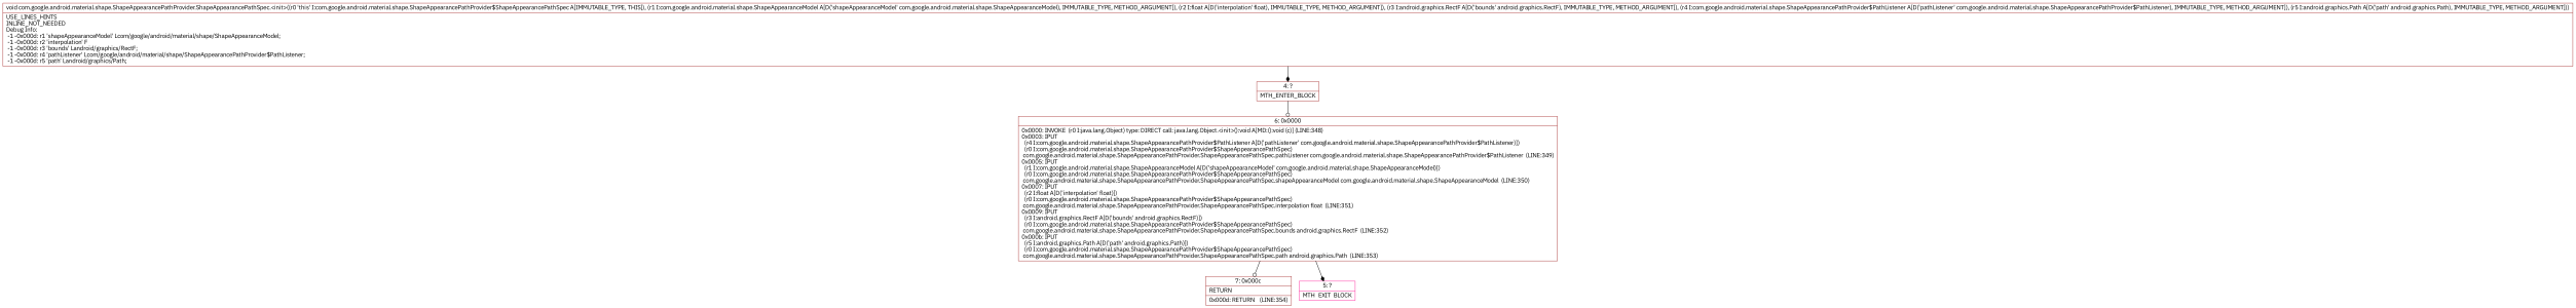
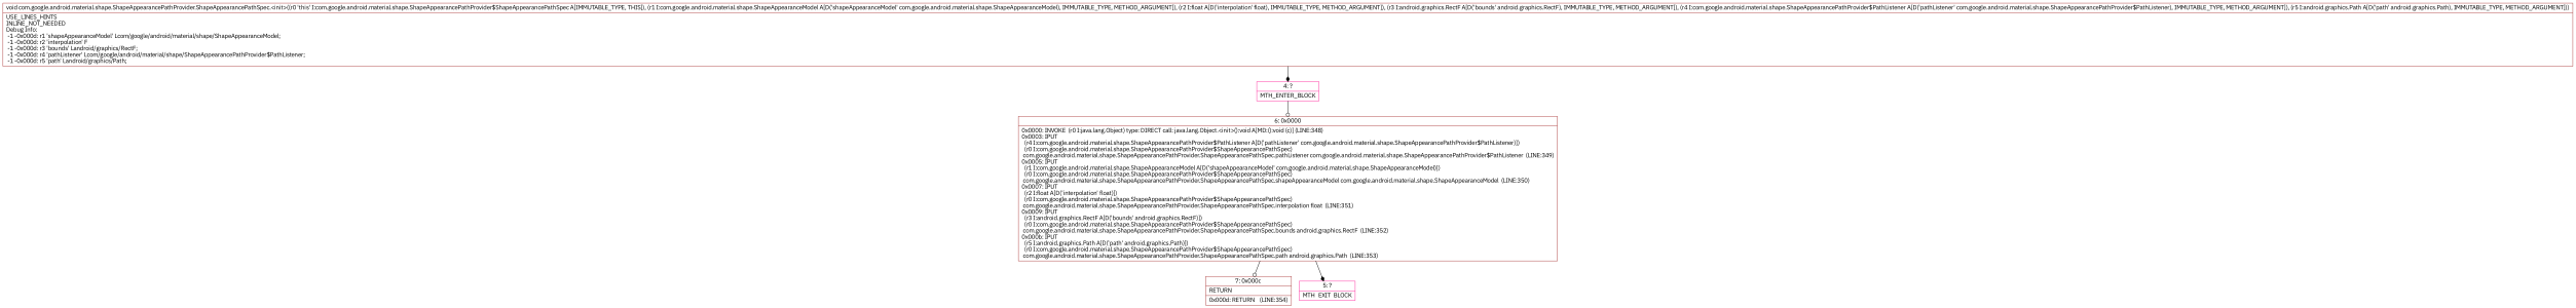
  digraph {
    fontname="IBM Plex Sans"
    node [color=brown fontname="IBM Plex Sans" shape=record]
    edge [arrowhead=odot fontname="IBM Plex Sans"]
-   n1 [label="{4\:\ ?|MTH_ENTER_BLOCK\l}"]
+   n1 [color=deeppink label="{4\:\ ?|MTH_ENTER_BLOCK\l}"]
    n2 [label="{6\:\ 0x0000|0x0000: INVOKE  (r0 I:java.lang.Object) type: DIRECT call: java.lang.Object.\<init\>():void A[MD:():void (c)] (LINE:348)\l0x0003: IPUT  \l  (r4 I:com.google.android.material.shape.ShapeAppearancePathProvider$PathListener A[D('pathListener' com.google.android.material.shape.ShapeAppearancePathProvider$PathListener)])\l  (r0 I:com.google.android.material.shape.ShapeAppearancePathProvider$ShapeAppearancePathSpec)\l com.google.android.material.shape.ShapeAppearancePathProvider.ShapeAppearancePathSpec.pathListener com.google.android.material.shape.ShapeAppearancePathProvider$PathListener  (LINE:349)\l0x0005: IPUT  \l  (r1 I:com.google.android.material.shape.ShapeAppearanceModel A[D('shapeAppearanceModel' com.google.android.material.shape.ShapeAppearanceModel)])\l  (r0 I:com.google.android.material.shape.ShapeAppearancePathProvider$ShapeAppearancePathSpec)\l com.google.android.material.shape.ShapeAppearancePathProvider.ShapeAppearancePathSpec.shapeAppearanceModel com.google.android.material.shape.ShapeAppearanceModel  (LINE:350)\l0x0007: IPUT  \l  (r2 I:float A[D('interpolation' float)])\l  (r0 I:com.google.android.material.shape.ShapeAppearancePathProvider$ShapeAppearancePathSpec)\l com.google.android.material.shape.ShapeAppearancePathProvider.ShapeAppearancePathSpec.interpolation float  (LINE:351)\l0x0009: IPUT  \l  (r3 I:android.graphics.RectF A[D('bounds' android.graphics.RectF)])\l  (r0 I:com.google.android.material.shape.ShapeAppearancePathProvider$ShapeAppearancePathSpec)\l com.google.android.material.shape.ShapeAppearancePathProvider.ShapeAppearancePathSpec.bounds android.graphics.RectF  (LINE:352)\l0x000b: IPUT  \l  (r5 I:android.graphics.Path A[D('path' android.graphics.Path)])\l  (r0 I:com.google.android.material.shape.ShapeAppearancePathProvider$ShapeAppearancePathSpec)\l com.google.android.material.shape.ShapeAppearancePathProvider.ShapeAppearancePathSpec.path android.graphics.Path  (LINE:353)\l}"]
    n3 [label="{7\:\ 0x000d|RETURN\l|0x000d: RETURN    (LINE:354)\l}"]
    n4 [color=deeppink label="{5\:\ ?|MTH_EXIT_BLOCK\l}"]
    n5 [label="{void com.google.android.material.shape.ShapeAppearancePathProvider.ShapeAppearancePathSpec.\<init\>((r0 'this' I:com.google.android.material.shape.ShapeAppearancePathProvider$ShapeAppearancePathSpec A[IMMUTABLE_TYPE, THIS]), (r1 I:com.google.android.material.shape.ShapeAppearanceModel A[D('shapeAppearanceModel' com.google.android.material.shape.ShapeAppearanceModel), IMMUTABLE_TYPE, METHOD_ARGUMENT]), (r2 I:float A[D('interpolation' float), IMMUTABLE_TYPE, METHOD_ARGUMENT]), (r3 I:android.graphics.RectF A[D('bounds' android.graphics.RectF), IMMUTABLE_TYPE, METHOD_ARGUMENT]), (r4 I:com.google.android.material.shape.ShapeAppearancePathProvider$PathListener A[D('pathListener' com.google.android.material.shape.ShapeAppearancePathProvider$PathListener), IMMUTABLE_TYPE, METHOD_ARGUMENT]), (r5 I:android.graphics.Path A[D('path' android.graphics.Path), IMMUTABLE_TYPE, METHOD_ARGUMENT]))  | USE_LINES_HINTS\lINLINE_NOT_NEEDED\lDebug Info:\l  \-1 \-0x000d: r1 'shapeAppearanceModel' Lcom\/google\/android\/material\/shape\/ShapeAppearanceModel;\l  \-1 \-0x000d: r2 'interpolation' F\l  \-1 \-0x000d: r3 'bounds' Landroid\/graphics\/RectF;\l  \-1 \-0x000d: r4 'pathListener' Lcom\/google\/android\/material\/shape\/ShapeAppearancePathProvider$PathListener;\l  \-1 \-0x000d: r5 'path' Landroid\/graphics\/Path;\l}"]
    n1 -> n2
    n2 -> n3
    n2 -> n4 [arrowhead=diamond]
    n5 -> n1 [arrowhead=diamond]
  }
